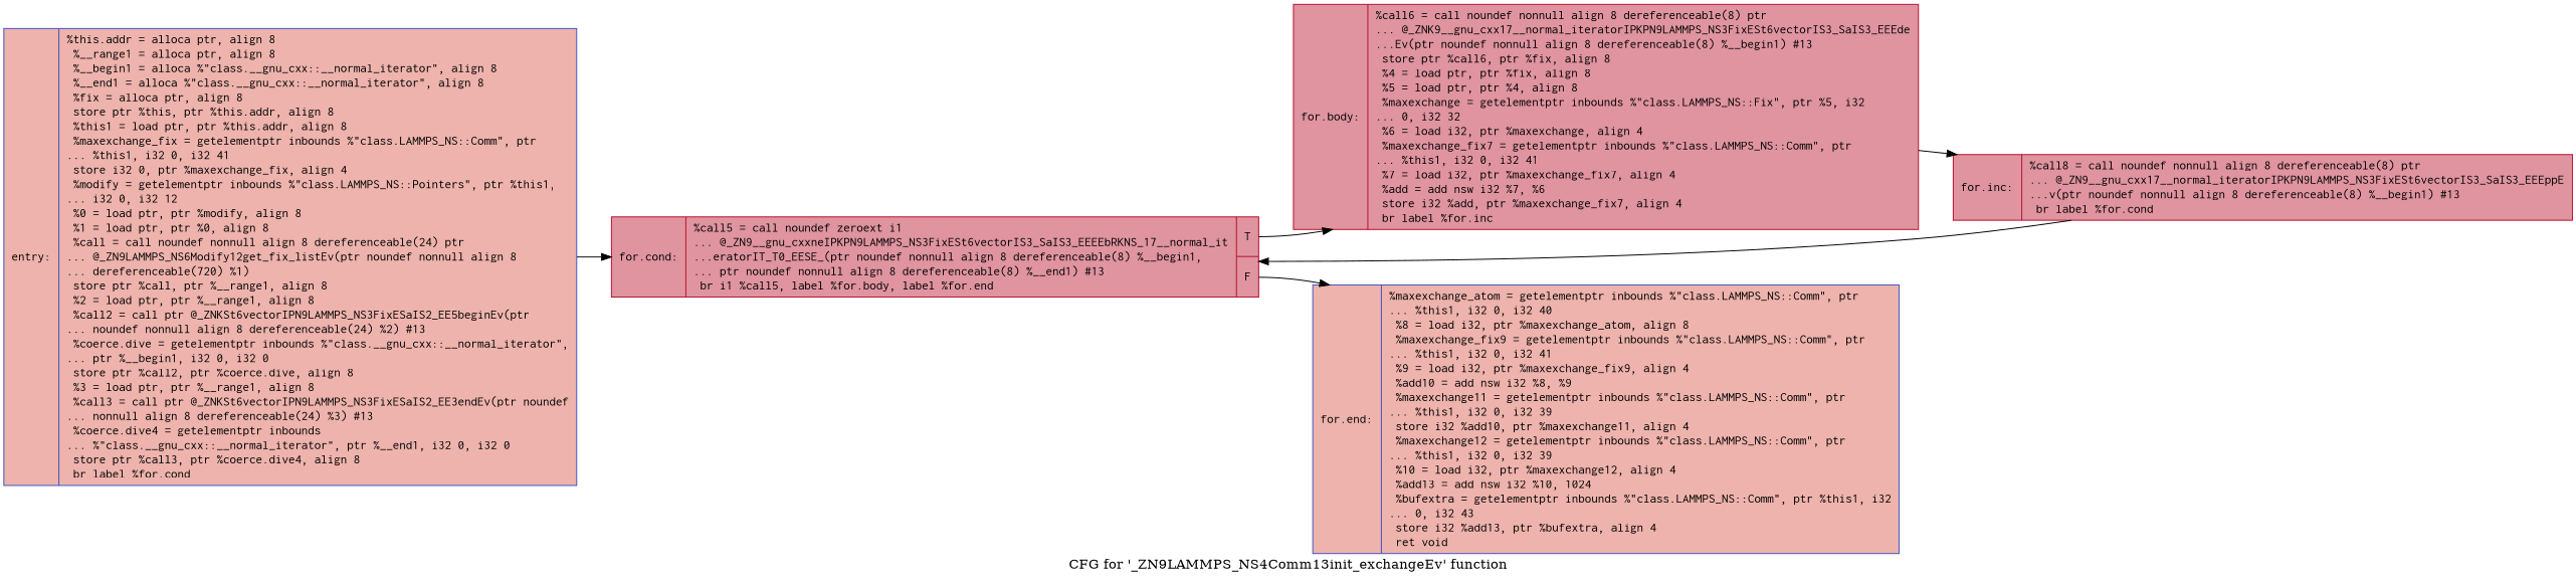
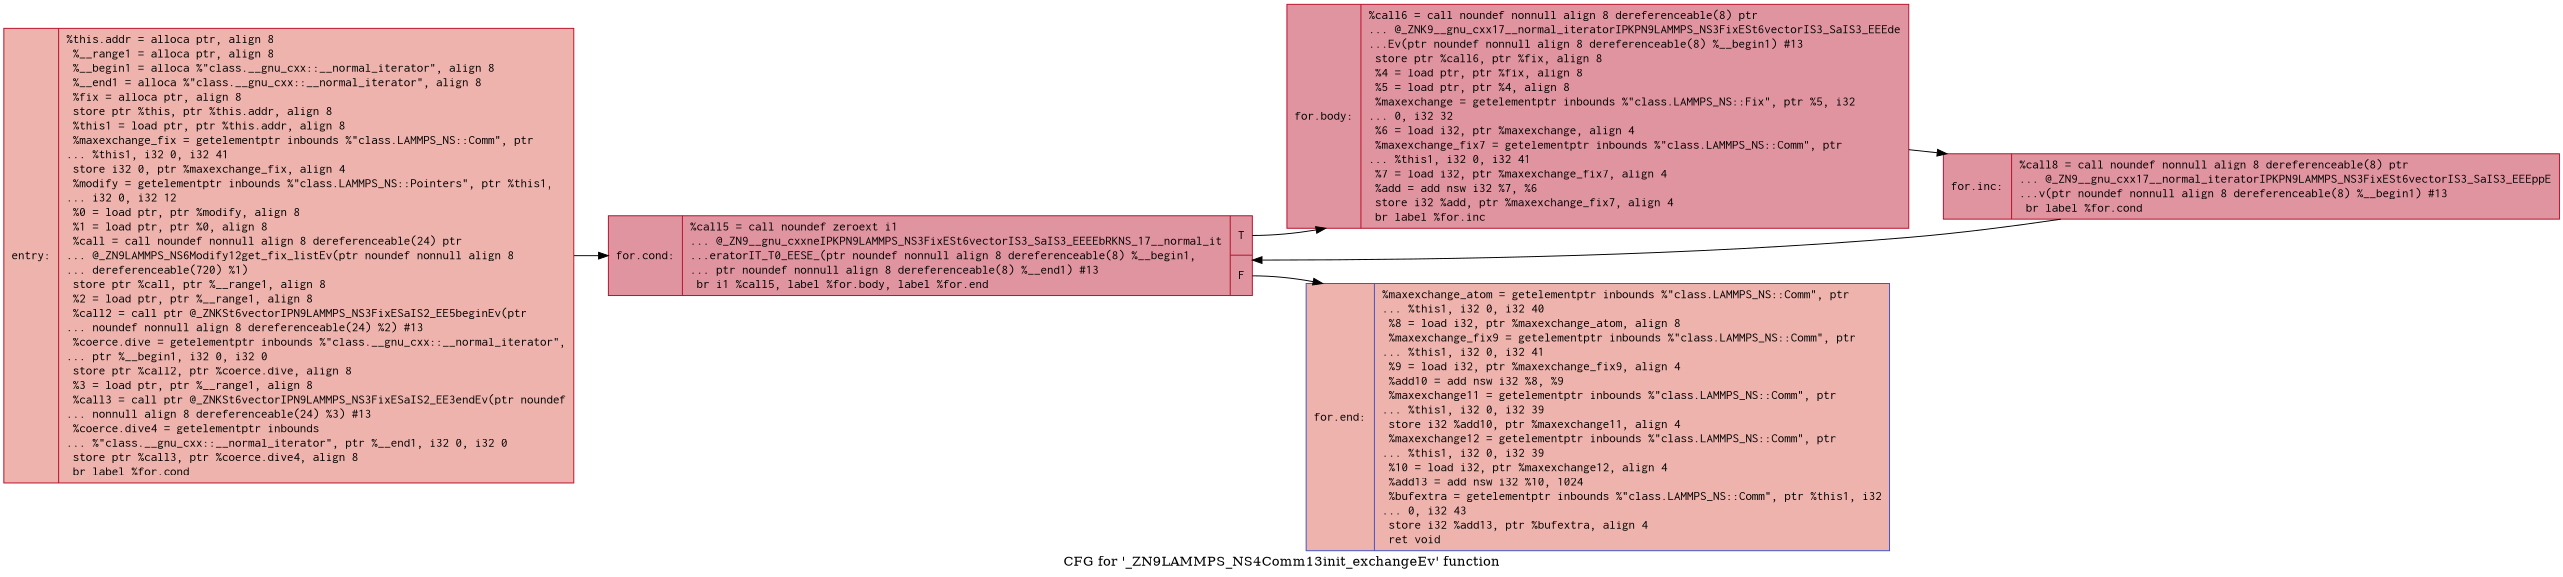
  digraph {
    label="CFG for '_ZN9LAMMPS_NS4Comm13init_exchangeEv' function"
    rankdir=LR
    node [color="#b70d28ff" fillcolor="#b70d2870" fontname=Courier shape=record style=filled]
-   n1 [color="#3d50c3ff" fillcolor="#d6524470" label="{entry:\l|  %this.addr = alloca ptr, align 8\l  %__range1 = alloca ptr, align 8\l  %__begin1 = alloca %\"class.__gnu_cxx::__normal_iterator\", align 8\l  %__end1 = alloca %\"class.__gnu_cxx::__normal_iterator\", align 8\l  %fix = alloca ptr, align 8\l  store ptr %this, ptr %this.addr, align 8\l  %this1 = load ptr, ptr %this.addr, align 8\l  %maxexchange_fix = getelementptr inbounds %\"class.LAMMPS_NS::Comm\", ptr\l... %this1, i32 0, i32 41\l  store i32 0, ptr %maxexchange_fix, align 4\l  %modify = getelementptr inbounds %\"class.LAMMPS_NS::Pointers\", ptr %this1,\l... i32 0, i32 12\l  %0 = load ptr, ptr %modify, align 8\l  %1 = load ptr, ptr %0, align 8\l  %call = call noundef nonnull align 8 dereferenceable(24) ptr\l... @_ZN9LAMMPS_NS6Modify12get_fix_listEv(ptr noundef nonnull align 8\l... dereferenceable(720) %1)\l  store ptr %call, ptr %__range1, align 8\l  %2 = load ptr, ptr %__range1, align 8\l  %call2 = call ptr @_ZNKSt6vectorIPN9LAMMPS_NS3FixESaIS2_EE5beginEv(ptr\l... noundef nonnull align 8 dereferenceable(24) %2) #13\l  %coerce.dive = getelementptr inbounds %\"class.__gnu_cxx::__normal_iterator\",\l... ptr %__begin1, i32 0, i32 0\l  store ptr %call2, ptr %coerce.dive, align 8\l  %3 = load ptr, ptr %__range1, align 8\l  %call3 = call ptr @_ZNKSt6vectorIPN9LAMMPS_NS3FixESaIS2_EE3endEv(ptr noundef\l... nonnull align 8 dereferenceable(24) %3) #13\l  %coerce.dive4 = getelementptr inbounds\l... %\"class.__gnu_cxx::__normal_iterator\", ptr %__end1, i32 0, i32 0\l  store ptr %call3, ptr %coerce.dive4, align 8\l  br label %for.cond\l}"]
+   n1 [fillcolor="#d6524470" label="{entry:\l|  %this.addr = alloca ptr, align 8\l  %__range1 = alloca ptr, align 8\l  %__begin1 = alloca %\"class.__gnu_cxx::__normal_iterator\", align 8\l  %__end1 = alloca %\"class.__gnu_cxx::__normal_iterator\", align 8\l  %fix = alloca ptr, align 8\l  store ptr %this, ptr %this.addr, align 8\l  %this1 = load ptr, ptr %this.addr, align 8\l  %maxexchange_fix = getelementptr inbounds %\"class.LAMMPS_NS::Comm\", ptr\l... %this1, i32 0, i32 41\l  store i32 0, ptr %maxexchange_fix, align 4\l  %modify = getelementptr inbounds %\"class.LAMMPS_NS::Pointers\", ptr %this1,\l... i32 0, i32 12\l  %0 = load ptr, ptr %modify, align 8\l  %1 = load ptr, ptr %0, align 8\l  %call = call noundef nonnull align 8 dereferenceable(24) ptr\l... @_ZN9LAMMPS_NS6Modify12get_fix_listEv(ptr noundef nonnull align 8\l... dereferenceable(720) %1)\l  store ptr %call, ptr %__range1, align 8\l  %2 = load ptr, ptr %__range1, align 8\l  %call2 = call ptr @_ZNKSt6vectorIPN9LAMMPS_NS3FixESaIS2_EE5beginEv(ptr\l... noundef nonnull align 8 dereferenceable(24) %2) #13\l  %coerce.dive = getelementptr inbounds %\"class.__gnu_cxx::__normal_iterator\",\l... ptr %__begin1, i32 0, i32 0\l  store ptr %call2, ptr %coerce.dive, align 8\l  %3 = load ptr, ptr %__range1, align 8\l  %call3 = call ptr @_ZNKSt6vectorIPN9LAMMPS_NS3FixESaIS2_EE3endEv(ptr noundef\l... nonnull align 8 dereferenceable(24) %3) #13\l  %coerce.dive4 = getelementptr inbounds\l... %\"class.__gnu_cxx::__normal_iterator\", ptr %__end1, i32 0, i32 0\l  store ptr %call3, ptr %coerce.dive4, align 8\l  br label %for.cond\l}"]
    n2 [label="{for.cond:\l|  %call5 = call noundef zeroext i1\l... @_ZN9__gnu_cxxneIPKPN9LAMMPS_NS3FixESt6vectorIS3_SaIS3_EEEEbRKNS_17__normal_it\l...eratorIT_T0_EESE_(ptr noundef nonnull align 8 dereferenceable(8) %__begin1,\l... ptr noundef nonnull align 8 dereferenceable(8) %__end1) #13\l  br i1 %call5, label %for.body, label %for.end\l|{<s0>T|<s1>F}}"]
    n3 [label="{for.body:\l|  %call6 = call noundef nonnull align 8 dereferenceable(8) ptr\l... @_ZNK9__gnu_cxx17__normal_iteratorIPKPN9LAMMPS_NS3FixESt6vectorIS3_SaIS3_EEEde\l...Ev(ptr noundef nonnull align 8 dereferenceable(8) %__begin1) #13\l  store ptr %call6, ptr %fix, align 8\l  %4 = load ptr, ptr %fix, align 8\l  %5 = load ptr, ptr %4, align 8\l  %maxexchange = getelementptr inbounds %\"class.LAMMPS_NS::Fix\", ptr %5, i32\l... 0, i32 32\l  %6 = load i32, ptr %maxexchange, align 4\l  %maxexchange_fix7 = getelementptr inbounds %\"class.LAMMPS_NS::Comm\", ptr\l... %this1, i32 0, i32 41\l  %7 = load i32, ptr %maxexchange_fix7, align 4\l  %add = add nsw i32 %7, %6\l  store i32 %add, ptr %maxexchange_fix7, align 4\l  br label %for.inc\l}"]
    n4 [color="#3d50c3ff" fillcolor="#d6524470" label="{for.end:\l|  %maxexchange_atom = getelementptr inbounds %\"class.LAMMPS_NS::Comm\", ptr\l... %this1, i32 0, i32 40\l  %8 = load i32, ptr %maxexchange_atom, align 8\l  %maxexchange_fix9 = getelementptr inbounds %\"class.LAMMPS_NS::Comm\", ptr\l... %this1, i32 0, i32 41\l  %9 = load i32, ptr %maxexchange_fix9, align 4\l  %add10 = add nsw i32 %8, %9\l  %maxexchange11 = getelementptr inbounds %\"class.LAMMPS_NS::Comm\", ptr\l... %this1, i32 0, i32 39\l  store i32 %add10, ptr %maxexchange11, align 4\l  %maxexchange12 = getelementptr inbounds %\"class.LAMMPS_NS::Comm\", ptr\l... %this1, i32 0, i32 39\l  %10 = load i32, ptr %maxexchange12, align 4\l  %add13 = add nsw i32 %10, 1024\l  %bufextra = getelementptr inbounds %\"class.LAMMPS_NS::Comm\", ptr %this1, i32\l... 0, i32 43\l  store i32 %add13, ptr %bufextra, align 4\l  ret void\l}"]
    n5 [label="{for.inc:\l|  %call8 = call noundef nonnull align 8 dereferenceable(8) ptr\l... @_ZN9__gnu_cxx17__normal_iteratorIPKPN9LAMMPS_NS3FixESt6vectorIS3_SaIS3_EEEppE\l...v(ptr noundef nonnull align 8 dereferenceable(8) %__begin1) #13\l  br label %for.cond\l}"]
    n1 -> n2
    n2 -> n3 [tailport=s0]
    n2 -> n4 [tailport=s1]
    n3 -> n5
    n5 -> n2
  }
